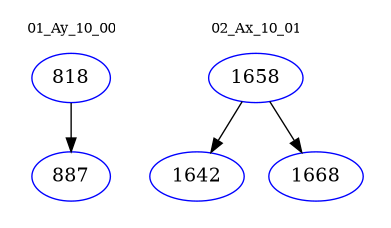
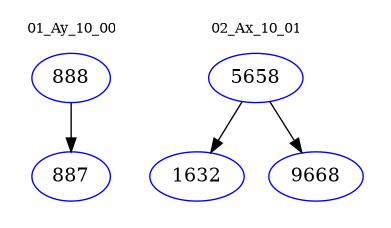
  digraph {
    node [color=blue]
    edge [color=black]
-   n1 [label=818]
+   n1 [label=888]
    n2 [label=887]
-   n3 [label=1658]
-   n4 [label=1642]
-   n5 [label=1668]
+   n3 [label=5658]
+   n4 [label=1632]
+   n5 [label=9668]
    subgraph cluster_1 {
      color=white
      fontsize=10
      label="01_Ay_10_00"
      n1
      n2
    }
    subgraph cluster_2 {
      color=white
      fontsize=10
      label="02_Ax_10_01"
      n3
      n4
      n5
    }
    n1 -> n2
    n3 -> n4
    n3 -> n5
  }
